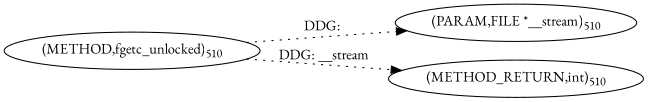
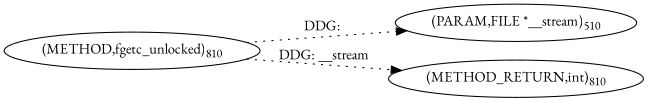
  digraph {
    fontname="EB Garamond"
    rankdir=LR
    node [fontname="EB Garamond"]
    edge [fontname="EB Garamond" style=dotted]
-   n1 [label=<(METHOD,fgetc_unlocked)<SUB>510</SUB>>]
+   n1 [label=<(METHOD,fgetc_unlocked)<SUB>810</SUB>>]
    n2 [label=<(PARAM,FILE *__stream)<SUB>510</SUB>>]
-   n3 [label=<(METHOD_RETURN,int)<SUB>510</SUB>>]
+   n3 [label=<(METHOD_RETURN,int)<SUB>810</SUB>>]
    n1 -> n2 [label="DDG: "]
    n1 -> n3 [label="DDG: __stream"]
  }
